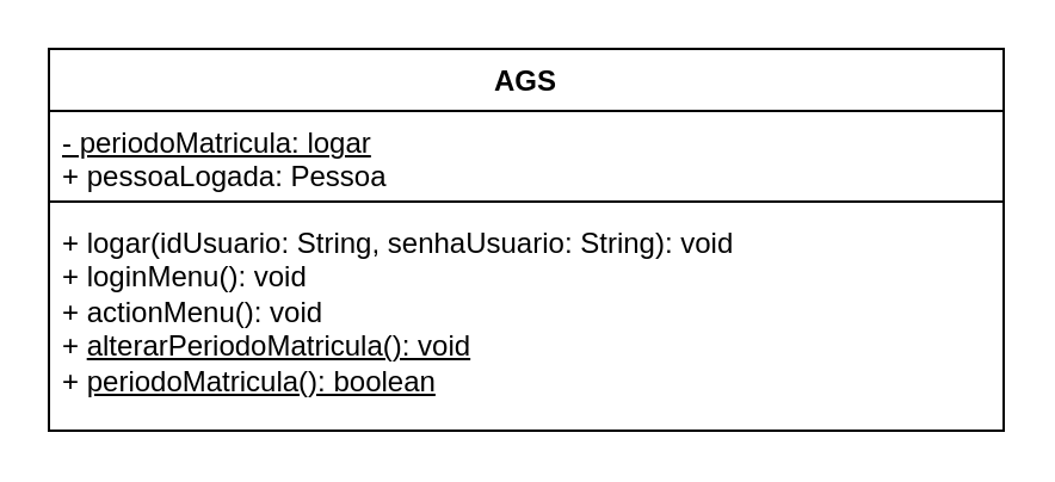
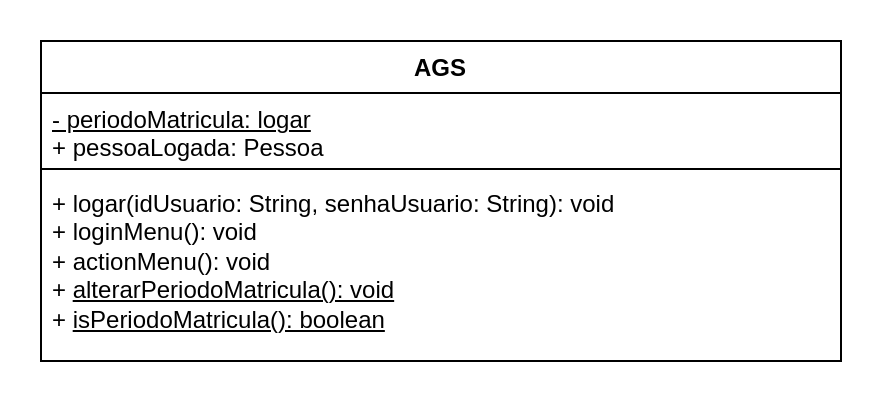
  <mxCell id="0" />
  <mxCell id="1" parent="0" />
  <mxCell id="2" value="AGS" style="swimlane;fontStyle=1;align=center;verticalAlign=top;childLayout=stackLayout;horizontal=1;startSize=26;horizontalStack=0;resizeParent=1;resizeParentMax=0;resizeLast=0;collapsible=1;marginBottom=0;whiteSpace=wrap;html=1;" parent="1" vertex="1"><mxGeometry x="20" y="20" width="400" height="160" as="geometry" /></mxCell>
  <mxCell id="3" value="&lt;div&gt;&lt;u&gt;- periodoMatricula: logar&lt;/u&gt;&lt;br&gt;&lt;/div&gt;&lt;div&gt;+ pessoaLogada: Pessoa&lt;/div&gt;&lt;div&gt;&lt;br&gt;&lt;/div&gt;" style="text;strokeColor=none;fillColor=none;align=left;verticalAlign=top;spacingLeft=4;spacingRight=4;overflow=hidden;rotatable=0;points=[[0,0.5],[1,0.5]];portConstraint=eastwest;whiteSpace=wrap;html=1;" parent="2" vertex="1"><mxGeometry y="26" width="400" height="34" as="geometry" /></mxCell>
  <mxCell id="4" value="" style="line;strokeWidth=1;fillColor=none;align=left;verticalAlign=middle;spacingTop=-1;spacingLeft=3;spacingRight=3;rotatable=0;labelPosition=right;points=[];portConstraint=eastwest;strokeColor=inherit;" parent="2" vertex="1"><mxGeometry y="60" width="400" height="8" as="geometry" /></mxCell>
- <mxCell id="5" value="&lt;div&gt;+ logar(idUsuario: String, senhaUsuario: String): void&lt;/div&gt;&lt;div&gt;+ loginMenu(): void&lt;/div&gt;&lt;div&gt;+ actionMenu(): void&lt;/div&gt;&lt;div&gt;+ &lt;u&gt;alterarPeriodoMatricula(): void&lt;/u&gt;&lt;/div&gt;&lt;div&gt;+ &lt;u&gt;periodoMatricula(): boolean&lt;/u&gt;&lt;br&gt;&lt;/div&gt;" style="text;strokeColor=none;fillColor=none;align=left;verticalAlign=top;spacingLeft=4;spacingRight=4;overflow=hidden;rotatable=0;points=[[0,0.5],[1,0.5]];portConstraint=eastwest;whiteSpace=wrap;html=1;" parent="2" vertex="1"><mxGeometry y="68" width="400" height="92" as="geometry" /></mxCell>
+ <mxCell id="5" value="&lt;div&gt;+ logar(idUsuario: String, senhaUsuario: String): void&lt;/div&gt;&lt;div&gt;+ loginMenu(): void&lt;/div&gt;&lt;div&gt;+ actionMenu(): void&lt;/div&gt;&lt;div&gt;+ &lt;u&gt;alterarPeriodoMatricula(): void&lt;/u&gt;&lt;/div&gt;&lt;div&gt;+ &lt;u&gt;isPeriodoMatricula(): boolean&lt;/u&gt;&lt;br&gt;&lt;/div&gt;" style="text;strokeColor=none;fillColor=none;align=left;verticalAlign=top;spacingLeft=4;spacingRight=4;overflow=hidden;rotatable=0;points=[[0,0.5],[1,0.5]];portConstraint=eastwest;whiteSpace=wrap;html=1;" parent="2" vertex="1"><mxGeometry y="68" width="400" height="92" as="geometry" /></mxCell>
